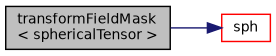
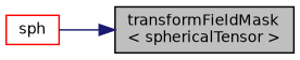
  digraph {
    rankdir=LR
    node [fontname=Helvetica fontsize=10 shape=record]
    n1 [color=black fillcolor=grey75 fontcolor=black height=0.2 label="transformFieldMask\l\< sphericalTensor \>" style=filled width=0.4]
    n2 [color=red height=0.2 label=sph width=0.4]
-   n1 -> n2 [color=midnightblue fontname=Helvetica fontsize=10 labelfontname=Helvetica labelfontsize=10 style=solid]
+   n2 -> n1 [color=midnightblue fontname=Helvetica fontsize=10 labelfontname=Helvetica labelfontsize=10 style=solid]
  }
